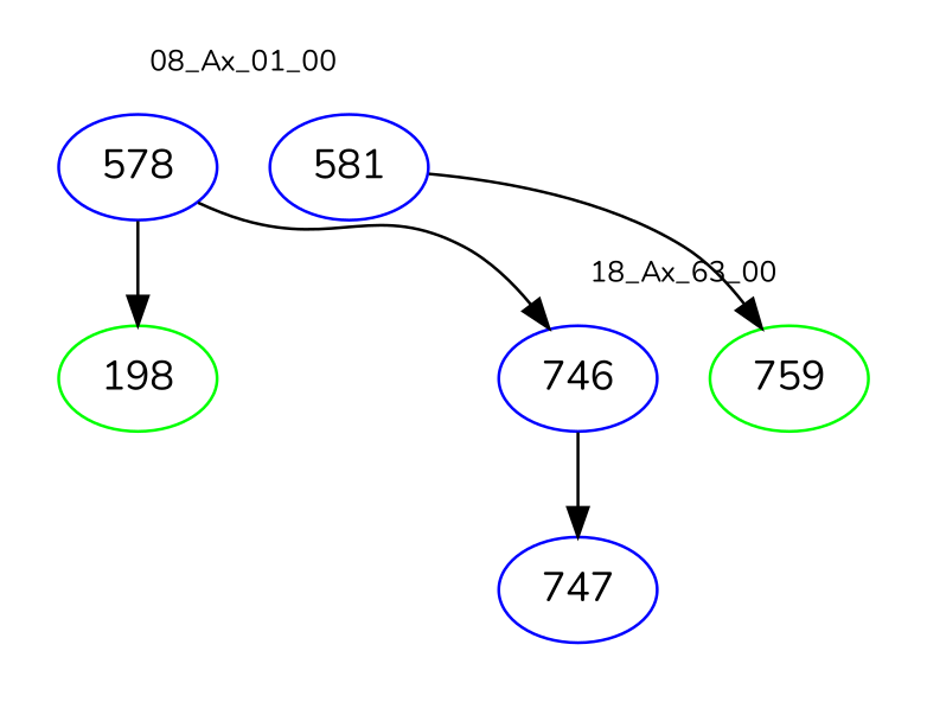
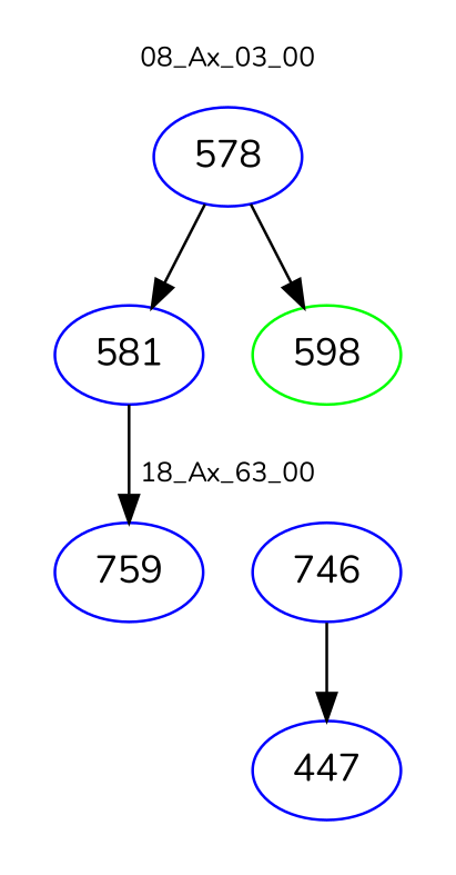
  digraph {
    fontname=Nunito
    node [color=blue fontname=Nunito]
    edge [color=black fontname=Nunito]
    n1 [label=746]
-   n2 [label=747]
-   n3 [color=green label=759]
+   n2 [label=447]
+   n3 [label=759]
    n4 [label=578]
    n5 [label=581]
-   n6 [color=green label=198]
+   n6 [color=green label=598]
    subgraph cluster_1 {
      color=white
      fontsize=10
      label="18_Ax_63_00"
      n1
      n2
      n3
    }
    subgraph cluster_2 {
      color=white
      fontsize=10
-     label="08_Ax_01_00"
+     label="08_Ax_03_00"
      n4
      n5
      n6
    }
    n1 -> n2
-   n4 -> n1
+   n4 -> n5
    n4 -> n6
    n5 -> n3
  }
